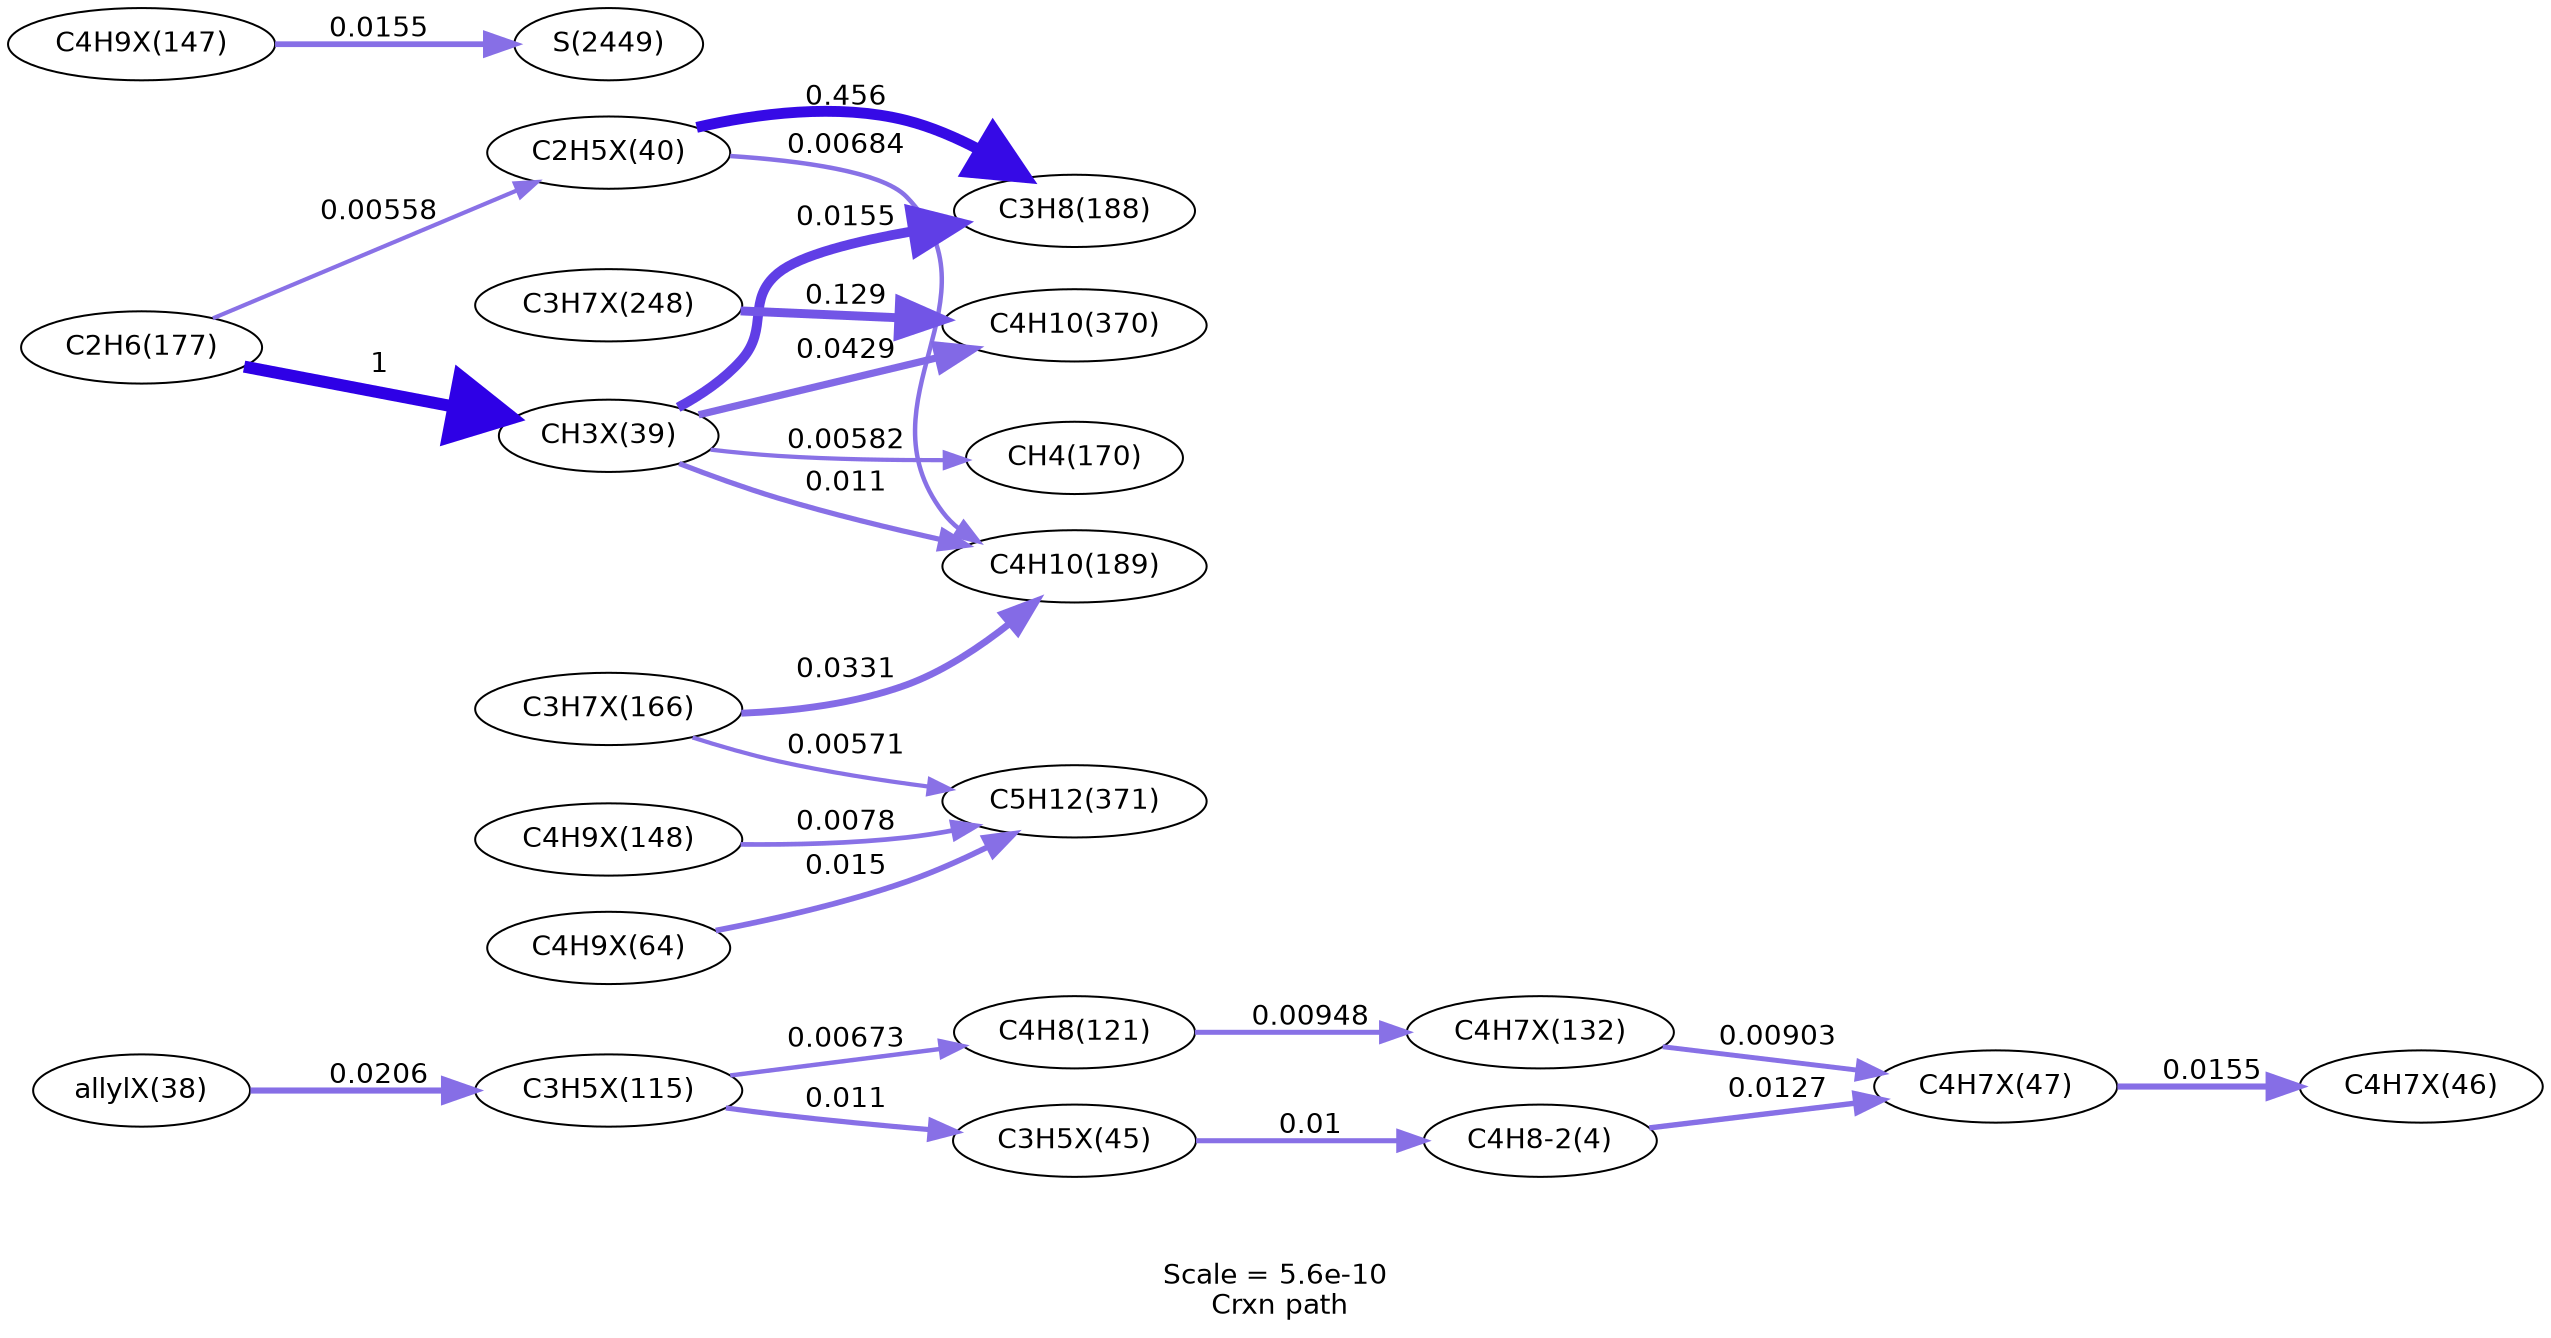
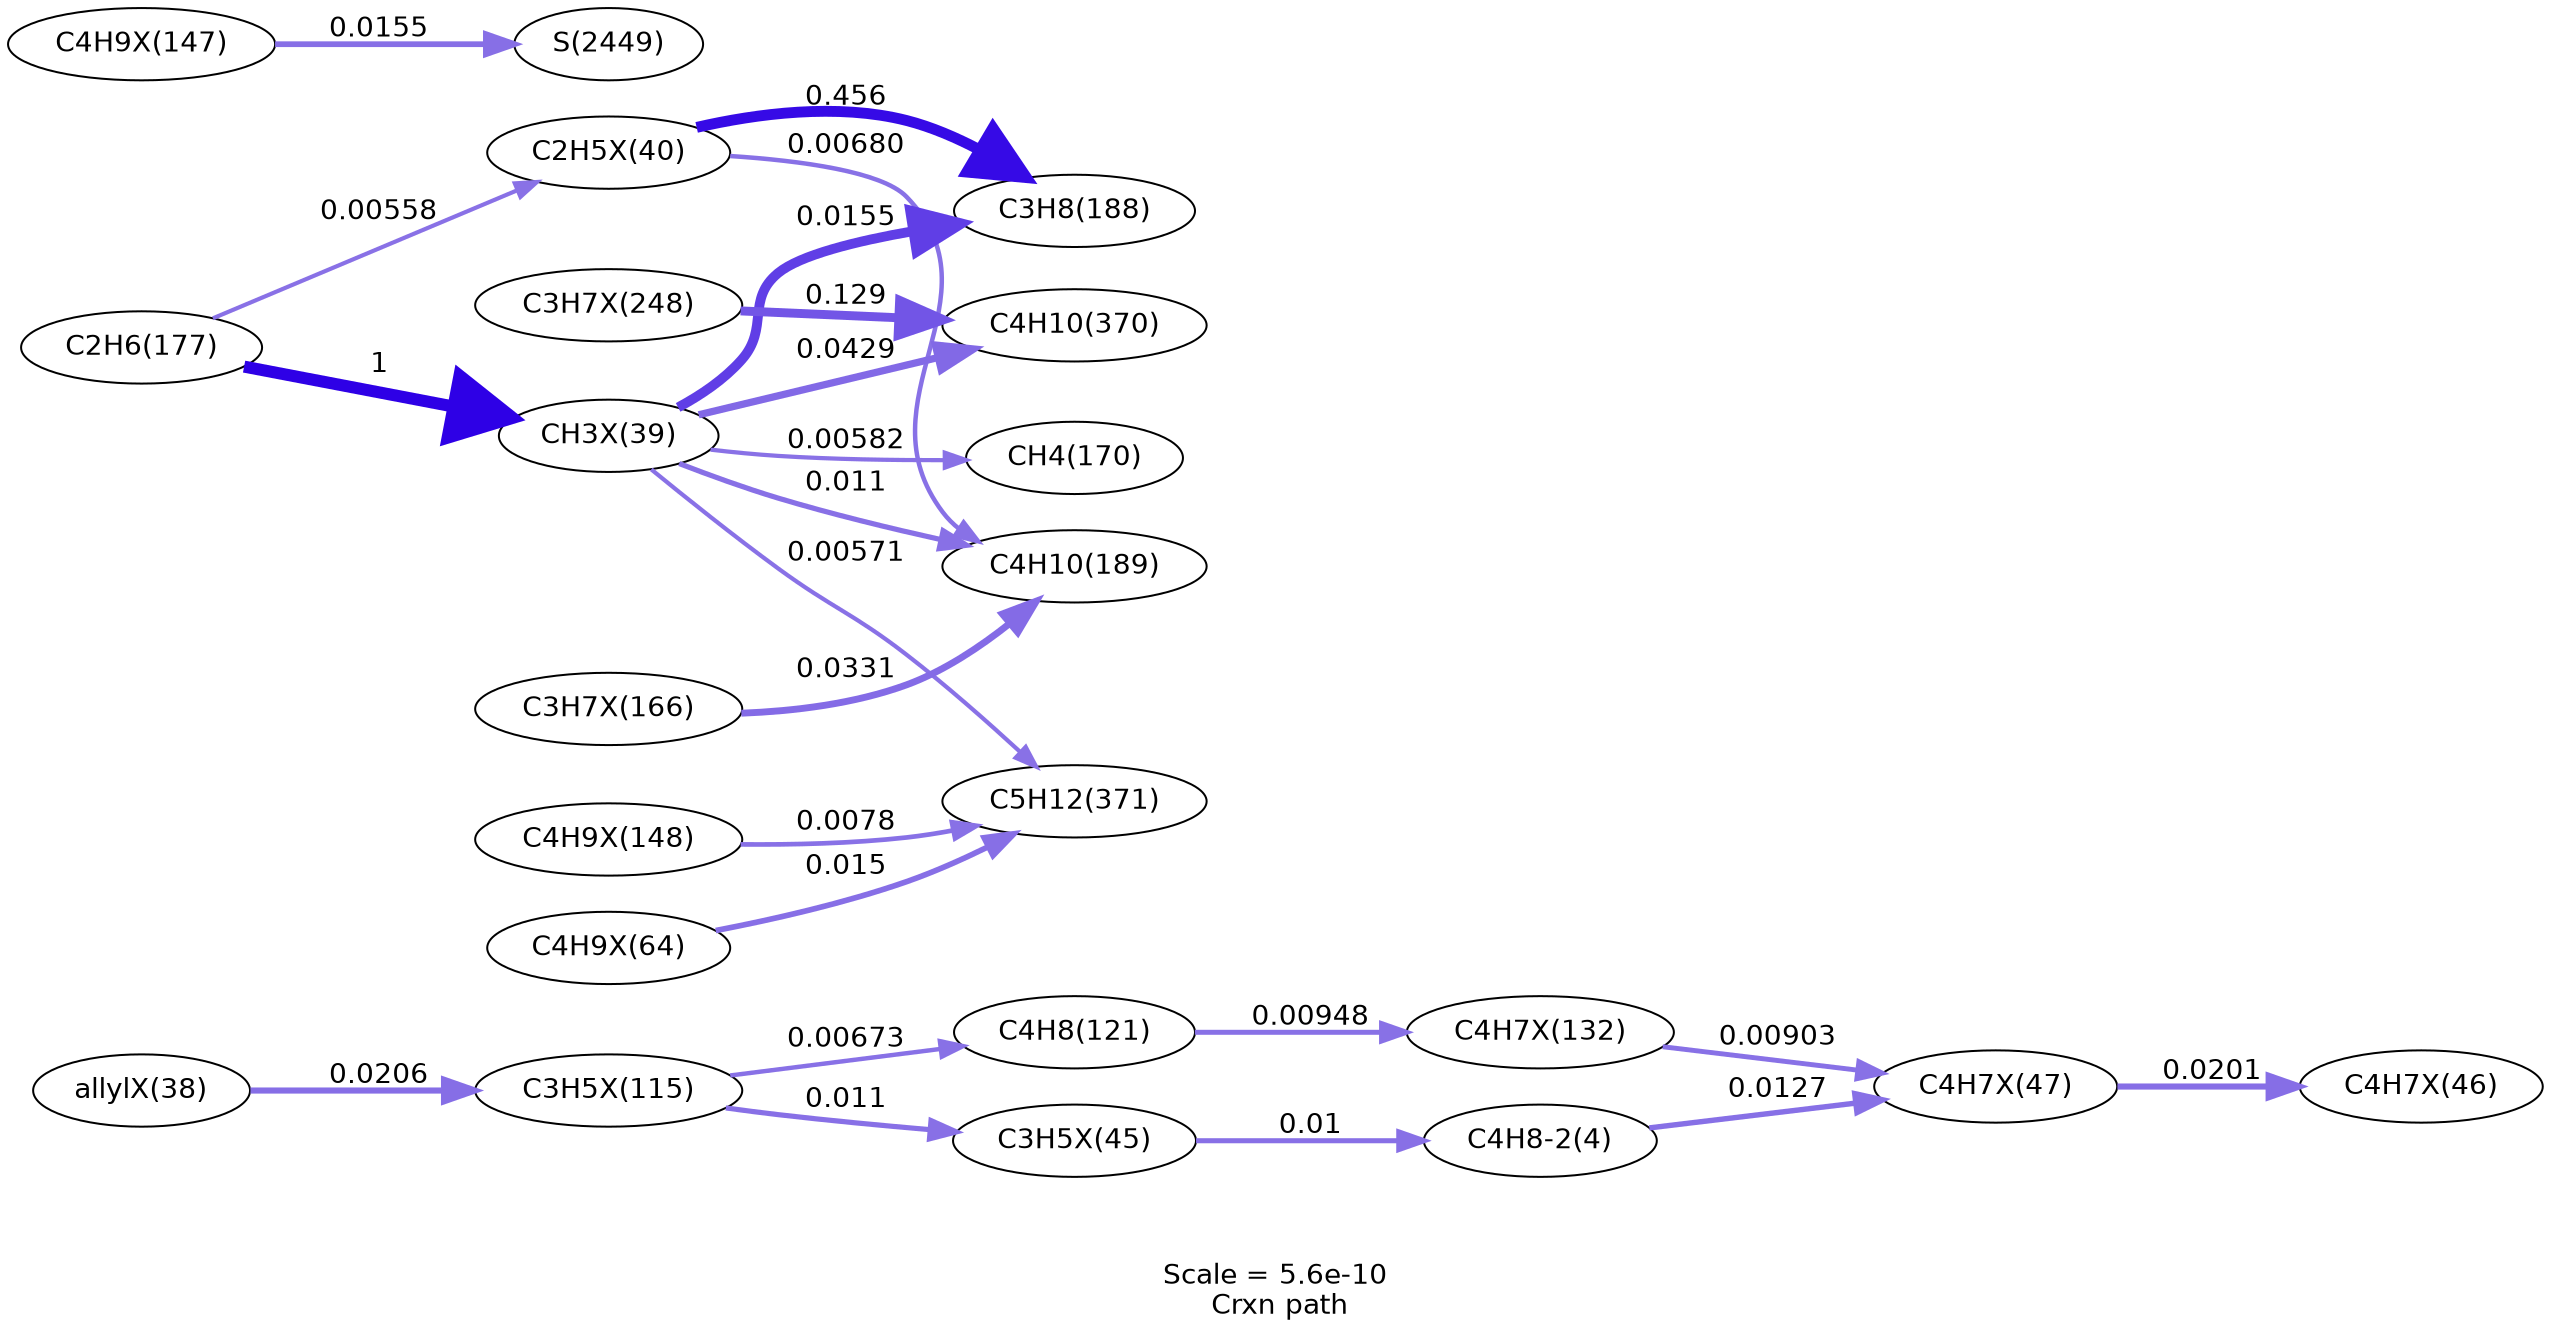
  digraph {
    fontname=Helvetica
    label="Scale = 5.6e-10\l Crxn path"
    rankdir=LR
    node [fontname=Helvetica]
    edge [arrowsize=1.3 color="0.7, 0.506, 0.9" fontname=Helvetica]
    n1 [label="C3H5X(115)"]
    n2 [label="C4H8(121)"]
    n3 [label="C3H5X(45)"]
    n4 [label="C4H7X(132)"]
    n5 [label="C4H8-2(4)"]
    n6 [label="C4H7X(47)"]
    n7 [label="C4H7X(46)"]
    n8 [label="C2H6(177)"]
    n9 [label="C2H5X(40)"]
    n10 [label="CH3X(39)"]
    n11 [label="C3H8(188)"]
    n12 [label="C4H10(189)"]
    n13 [label="CH4(170)"]
    n14 [label="C4H10(370)"]
    n15 [label="C5H12(371)"]
    n16 [label="allylX(38)"]
    n17 [label="C3H7X(166)"]
    n18 [label="C3H7X(248)"]
    n19 [label="C4H9X(64)"]
    n20 [label="C4H9X(148)"]
    n21 [label="C4H9X(147)"]
    n22 [label="S(2449)"]
    n1 -> n2 [arrowsize=1.11 color="0.7, 0.507, 0.9" label=" 0.00673" style="setlinewidth(2.22)"]
    n1 -> n3 [color="0.7, 0.511, 0.9" label=" 0.011" style="setlinewidth(2.59)"]
    n2 -> n4 [arrowsize=1.24 color="0.7, 0.509, 0.9" label=" 0.00948" style="setlinewidth(2.48)"]
    n3 -> n5 [arrowsize=1.26 color="0.7, 0.51, 0.9" label=" 0.01" style="setlinewidth(2.52)"]
    n4 -> n6 [arrowsize=1.22 color="0.7, 0.509, 0.9" label=" 0.00903" style="setlinewidth(2.45)"]
    n5 -> n6 [arrowsize=1.35 color="0.7, 0.513, 0.9" label=" 0.0127" style="setlinewidth(2.7)"]
-   n6 -> n7 [arrowsize=1.53 color="0.7, 0.52, 0.9" label=" 0.0155" style="setlinewidth(3.05)"]
+   n6 -> n7 [arrowsize=1.53 color="0.7, 0.52, 0.9" label=" 0.0201" style="setlinewidth(3.05)"]
    n8 -> n9 [arrowsize=1.04 label=" 0.00558" style="setlinewidth(2.08)"]
    n8 -> n10 [arrowsize=3 color="0.7, 1.5, 0.9" label=" 1" style="setlinewidth(6)"]
    n9 -> n11 [arrowsize=2.7 color="0.7, 0.956, 0.9" label=" 0.456" style="setlinewidth(5.41)"]
-   n9 -> n12 [arrowsize=1.12 color="0.7, 0.507, 0.9" label=" 0.00684" style="setlinewidth(2.24)"]
+   n9 -> n12 [arrowsize=1.12 color="0.7, 0.507, 0.9" label=" 0.00680" style="setlinewidth(2.24)"]
    n10 -> n11 [arrowsize=2.44 color="0.7, 0.728, 0.9" label=" 0.0155" style="setlinewidth(4.88)"]
    n10 -> n12 [color="0.7, 0.511, 0.9" label=" 0.011" style="setlinewidth(2.6)"]
    n10 -> n13 [arrowsize=1.06 label=" 0.00582" style="setlinewidth(2.11)"]
    n10 -> n14 [arrowsize=1.81 color="0.7, 0.543, 0.9" label=" 0.0429" style="setlinewidth(3.62)"]
-   n17 -> n15 [arrowsize=1.05 label=" 0.00571" style="setlinewidth(2.1)"]
+   n10 -> n15 [arrowsize=1.05 label=" 0.00571" style="setlinewidth(2.1)"]
    n16 -> n1 [arrowsize=1.53 color="0.7, 0.521, 0.9" label=" 0.0206" style="setlinewidth(3.07)"]
    n17 -> n12 [arrowsize=1.71 color="0.7, 0.533, 0.9" label=" 0.0331" style="setlinewidth(3.43)"]
    n18 -> n14 [arrowsize=2.23 color="0.7, 0.629, 0.9" label=" 0.129" style="setlinewidth(4.45)"]
    n19 -> n15 [arrowsize=1.42 color="0.7, 0.515, 0.9" label=" 0.015" style="setlinewidth(2.83)"]
    n20 -> n15 [arrowsize=1.17 color="0.7, 0.508, 0.9" label=" 0.0078" style="setlinewidth(2.34)"]
    n21 -> n22 [arrowsize=1.43 color="0.7, 0.516, 0.9" label=" 0.0155" style="setlinewidth(2.85)"]
  }
